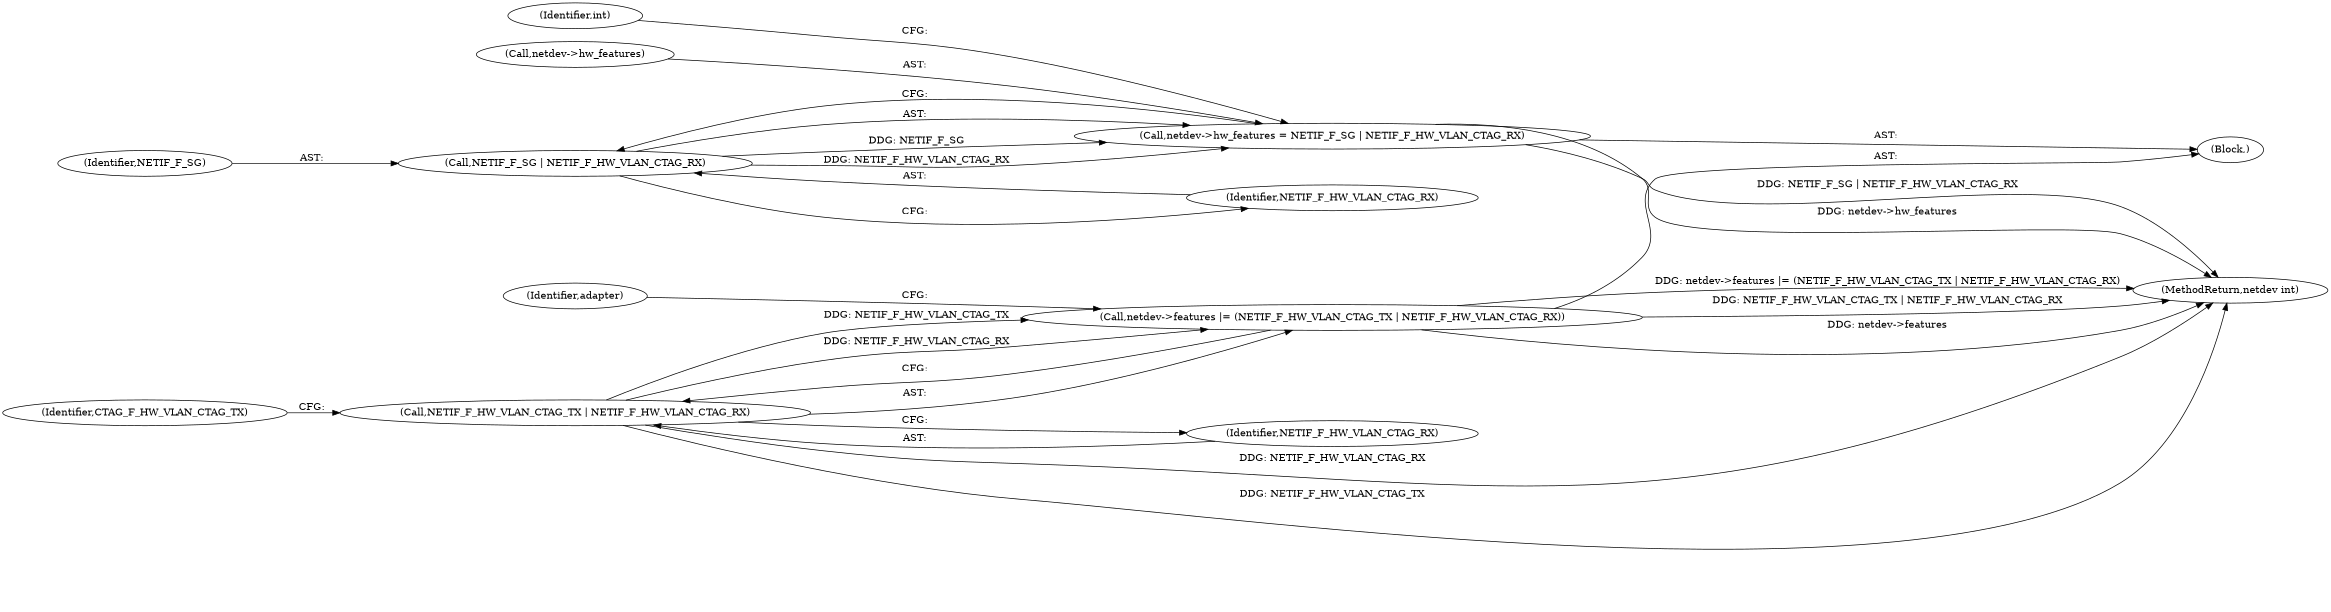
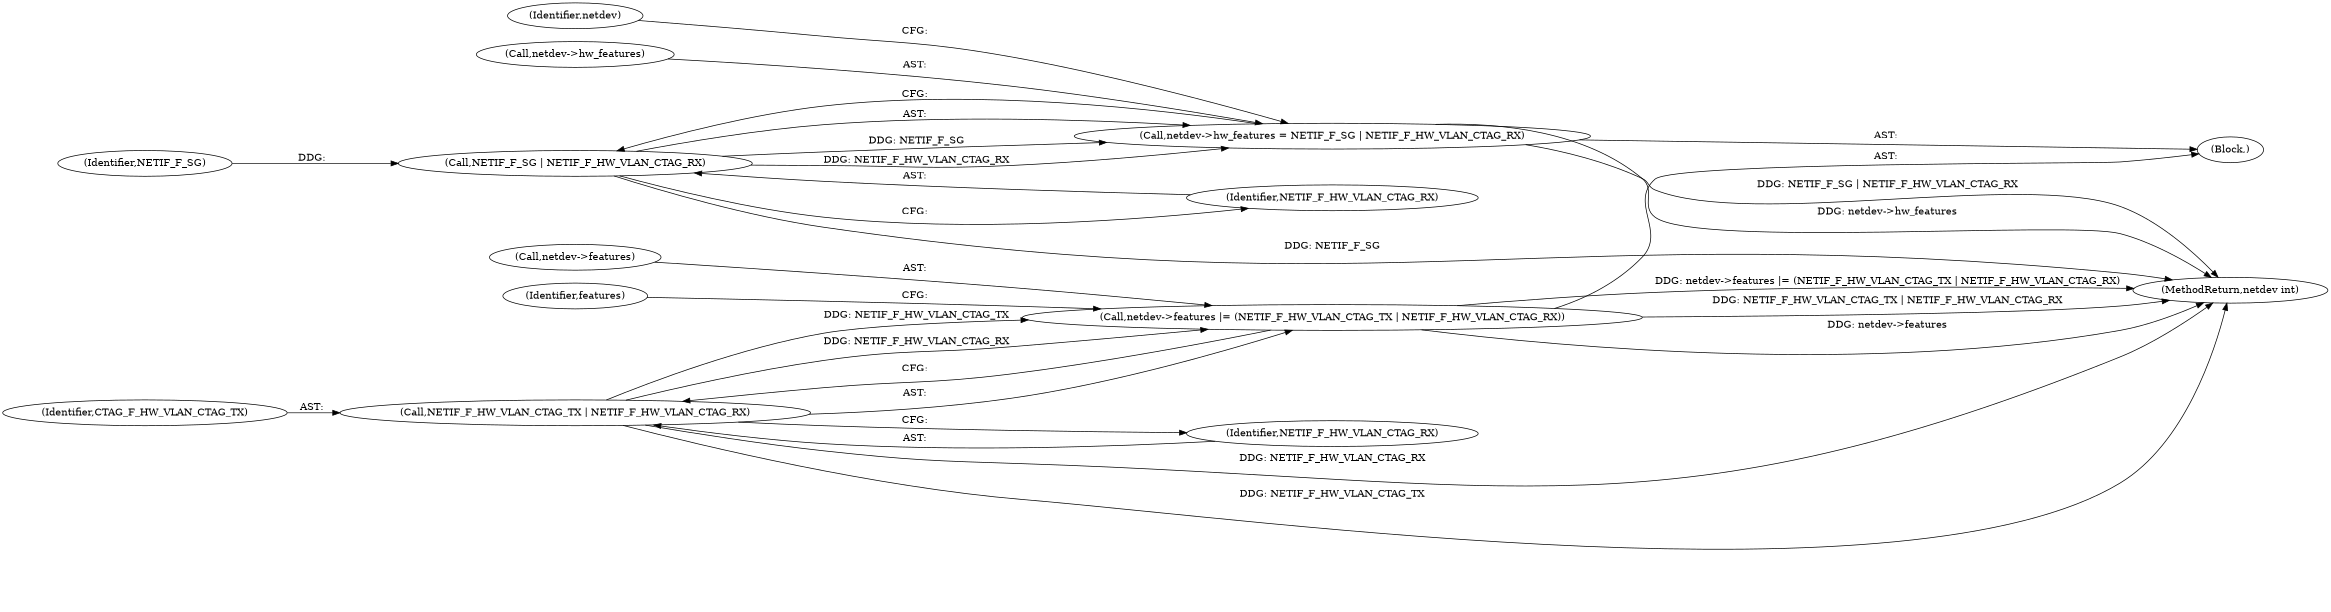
  digraph {
    rankdir=LR
    n1 [label="(Call,NETIF_F_SG | NETIF_F_HW_VLAN_CTAG_RX)"]
    n2 [label="(Call,netdev->hw_features = NETIF_F_SG | NETIF_F_HW_VLAN_CTAG_RX)"]
    n3 [label="(MethodReturn,netdev int)"]
    n4 [label="(Identifier,NETIF_F_HW_VLAN_CTAG_RX)"]
    n5 [label="(Block,)"]
    n6 [label="(Call,NETIF_F_HW_VLAN_CTAG_TX | NETIF_F_HW_VLAN_CTAG_RX)"]
    n7 [label="(Call,netdev->features |= (NETIF_F_HW_VLAN_CTAG_TX | NETIF_F_HW_VLAN_CTAG_RX))"]
    n8 [label="(Identifier,NETIF_F_HW_VLAN_CTAG_RX)"]
-   n9 [label="(Identifier,int)"]
+   n9 [label="(Identifier,netdev)"]
    n10 [label="(Call,netdev->hw_features)"]
-   n11 [label="(Identifier,adapter)"]
+   n11 [label="(Identifier,features)"]
    n12 [label="(Identifier,CTAG_F_HW_VLAN_CTAG_TX)"]
    n13 [label="(Identifier,NETIF_F_SG)"]
+   n14 [label="(Call,netdev->features)"]
    n1 -> n2 [label="AST: "]
    n1 -> n2 [label="DDG: NETIF_F_SG"]
    n1 -> n2 [label="DDG: NETIF_F_HW_VLAN_CTAG_RX"]
+   n1 -> n3 [label="DDG: NETIF_F_SG"]
    n1 -> n4 [label="CFG: "]
    n2 -> n1 [label="CFG: "]
    n2 -> n3 [label="DDG: netdev->hw_features"]
    n2 -> n3 [label="DDG: NETIF_F_SG | NETIF_F_HW_VLAN_CTAG_RX"]
    n2 -> n5 [label="AST: "]
    n4 -> n1 [label="AST: "]
    n6 -> n3 [label="DDG: NETIF_F_HW_VLAN_CTAG_RX"]
    n6 -> n3 [label="DDG: NETIF_F_HW_VLAN_CTAG_TX"]
    n6 -> n7 [label="AST: "]
    n6 -> n7 [label="DDG: NETIF_F_HW_VLAN_CTAG_TX"]
    n6 -> n7 [label="DDG: NETIF_F_HW_VLAN_CTAG_RX"]
    n6 -> n8 [label="CFG: "]
    n7 -> n3 [label="DDG: netdev->features"]
    n7 -> n3 [label="DDG: netdev->features |= (NETIF_F_HW_VLAN_CTAG_TX | NETIF_F_HW_VLAN_CTAG_RX)"]
    n7 -> n3 [label="DDG: NETIF_F_HW_VLAN_CTAG_TX | NETIF_F_HW_VLAN_CTAG_RX"]
    n7 -> n5 [label="AST: "]
    n7 -> n6 [label="CFG: "]
    n8 -> n6 [label="AST: "]
    n9 -> n2 [label="CFG: "]
    n10 -> n2 [label="AST: "]
    n11 -> n7 [label="CFG: "]
-   n12 -> n6 [label="CFG: "]
-   n13 -> n1 [label="AST: "]
+   n12 -> n6 [label="AST: "]
+   n13 -> n1 [label="DDG: "]
+   n14 -> n7 [label="AST: "]
  }
